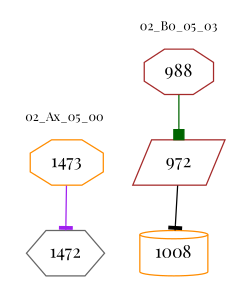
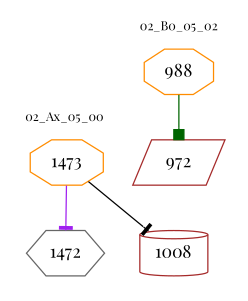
  digraph {
    fontname="Playfair Display"
    node [color=darkorange fontname="Playfair Display" shape=octagon]
    edge [arrowhead=tee fontname="Playfair Display"]
    n1 [label=1473]
    n2 [color=gray40 label=1472 shape=hexagon]
-   n3 [color=brown label=988]
+   n3 [label=988]
    n4 [color=brown label=972 shape=parallelogram]
-   n5 [label=1008 shape=cylinder]
+   n5 [color=brown label=1008 shape=cylinder]
    subgraph cluster_1 {
      color=white
      fontsize=10
      label="02_Ax_05_00"
      n1
      n2
    }
    subgraph cluster_2 {
      color=white
      fontsize=10
-     label="02_B0_05_03"
+     label="02_B0_05_02"
      n3
      n4
      n5
    }
    n1 -> n2 [color=purple]
    n3 -> n4 [arrowhead=box color=darkgreen]
-   n4 -> n5 [color=black]
+   n1 -> n5 [color=black]
  }
